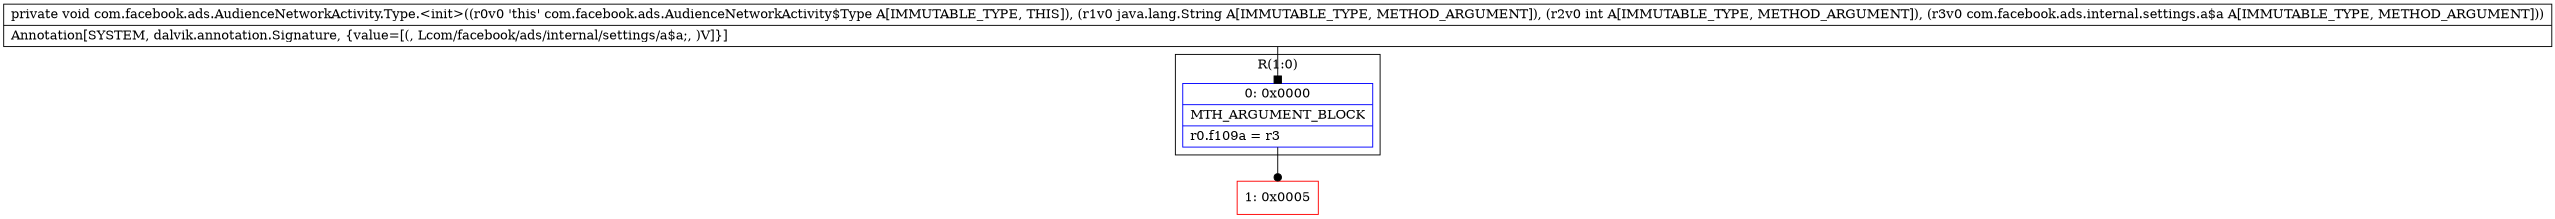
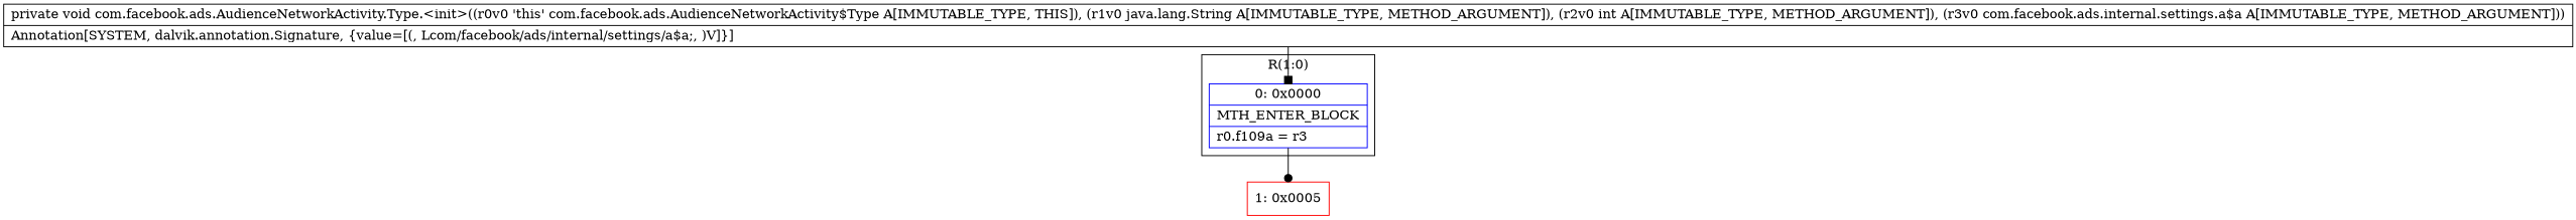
  digraph {
    node [shape=record]
-   n1 [color=blue label="{0\:\ 0x0000|MTH_ARGUMENT_BLOCK\l|r0.f109a = r3\l}"]
+   n1 [color=blue label="{0\:\ 0x0000|MTH_ENTER_BLOCK\l|r0.f109a = r3\l}"]
    n2 [color=red label="{1\:\ 0x0005}"]
    n3 [label="{private void com.facebook.ads.AudienceNetworkActivity.Type.\<init\>((r0v0 'this' com.facebook.ads.AudienceNetworkActivity$Type A[IMMUTABLE_TYPE, THIS]), (r1v0 java.lang.String A[IMMUTABLE_TYPE, METHOD_ARGUMENT]), (r2v0 int A[IMMUTABLE_TYPE, METHOD_ARGUMENT]), (r3v0 com.facebook.ads.internal.settings.a$a A[IMMUTABLE_TYPE, METHOD_ARGUMENT]))  | Annotation[SYSTEM, dalvik.annotation.Signature, \{value=[(, Lcom\/facebook\/ads\/internal\/settings\/a$a;, )V]\}]\l}"]
    subgraph cluster_1 {
      label="R(1:0)"
      n1
    }
    n1 -> n2 [arrowhead=dot]
    n3 -> n1 [arrowhead=box]
  }
